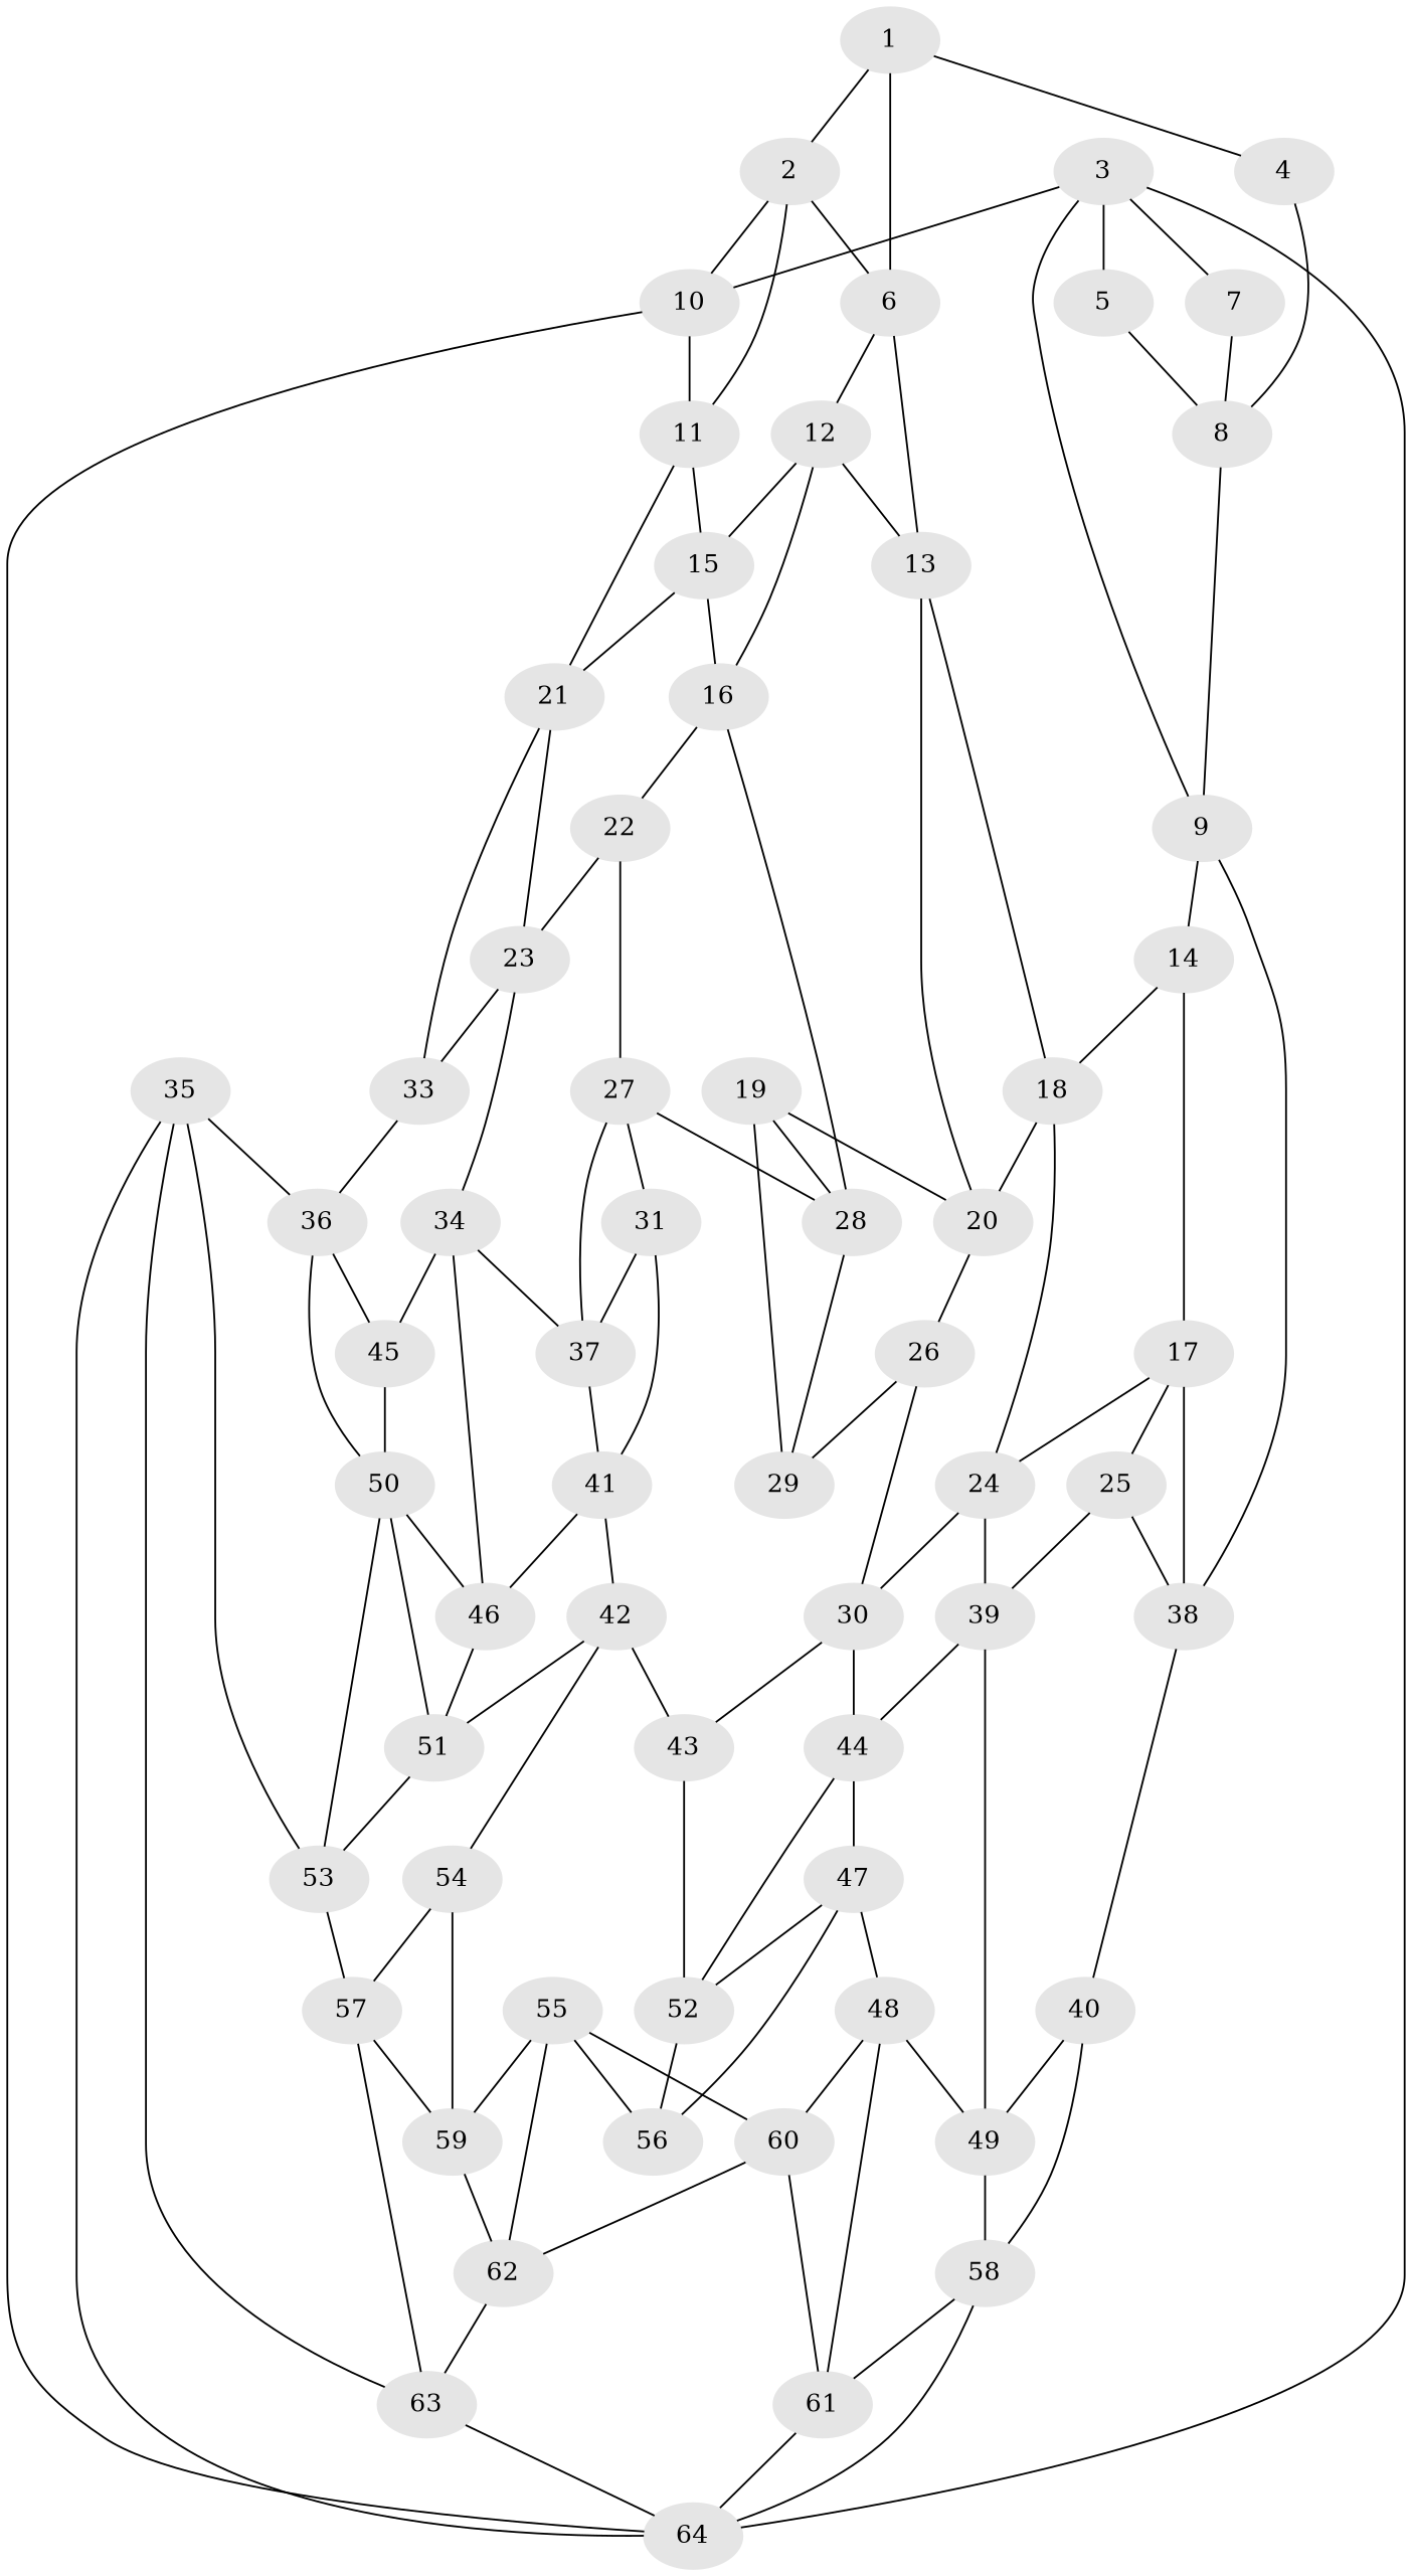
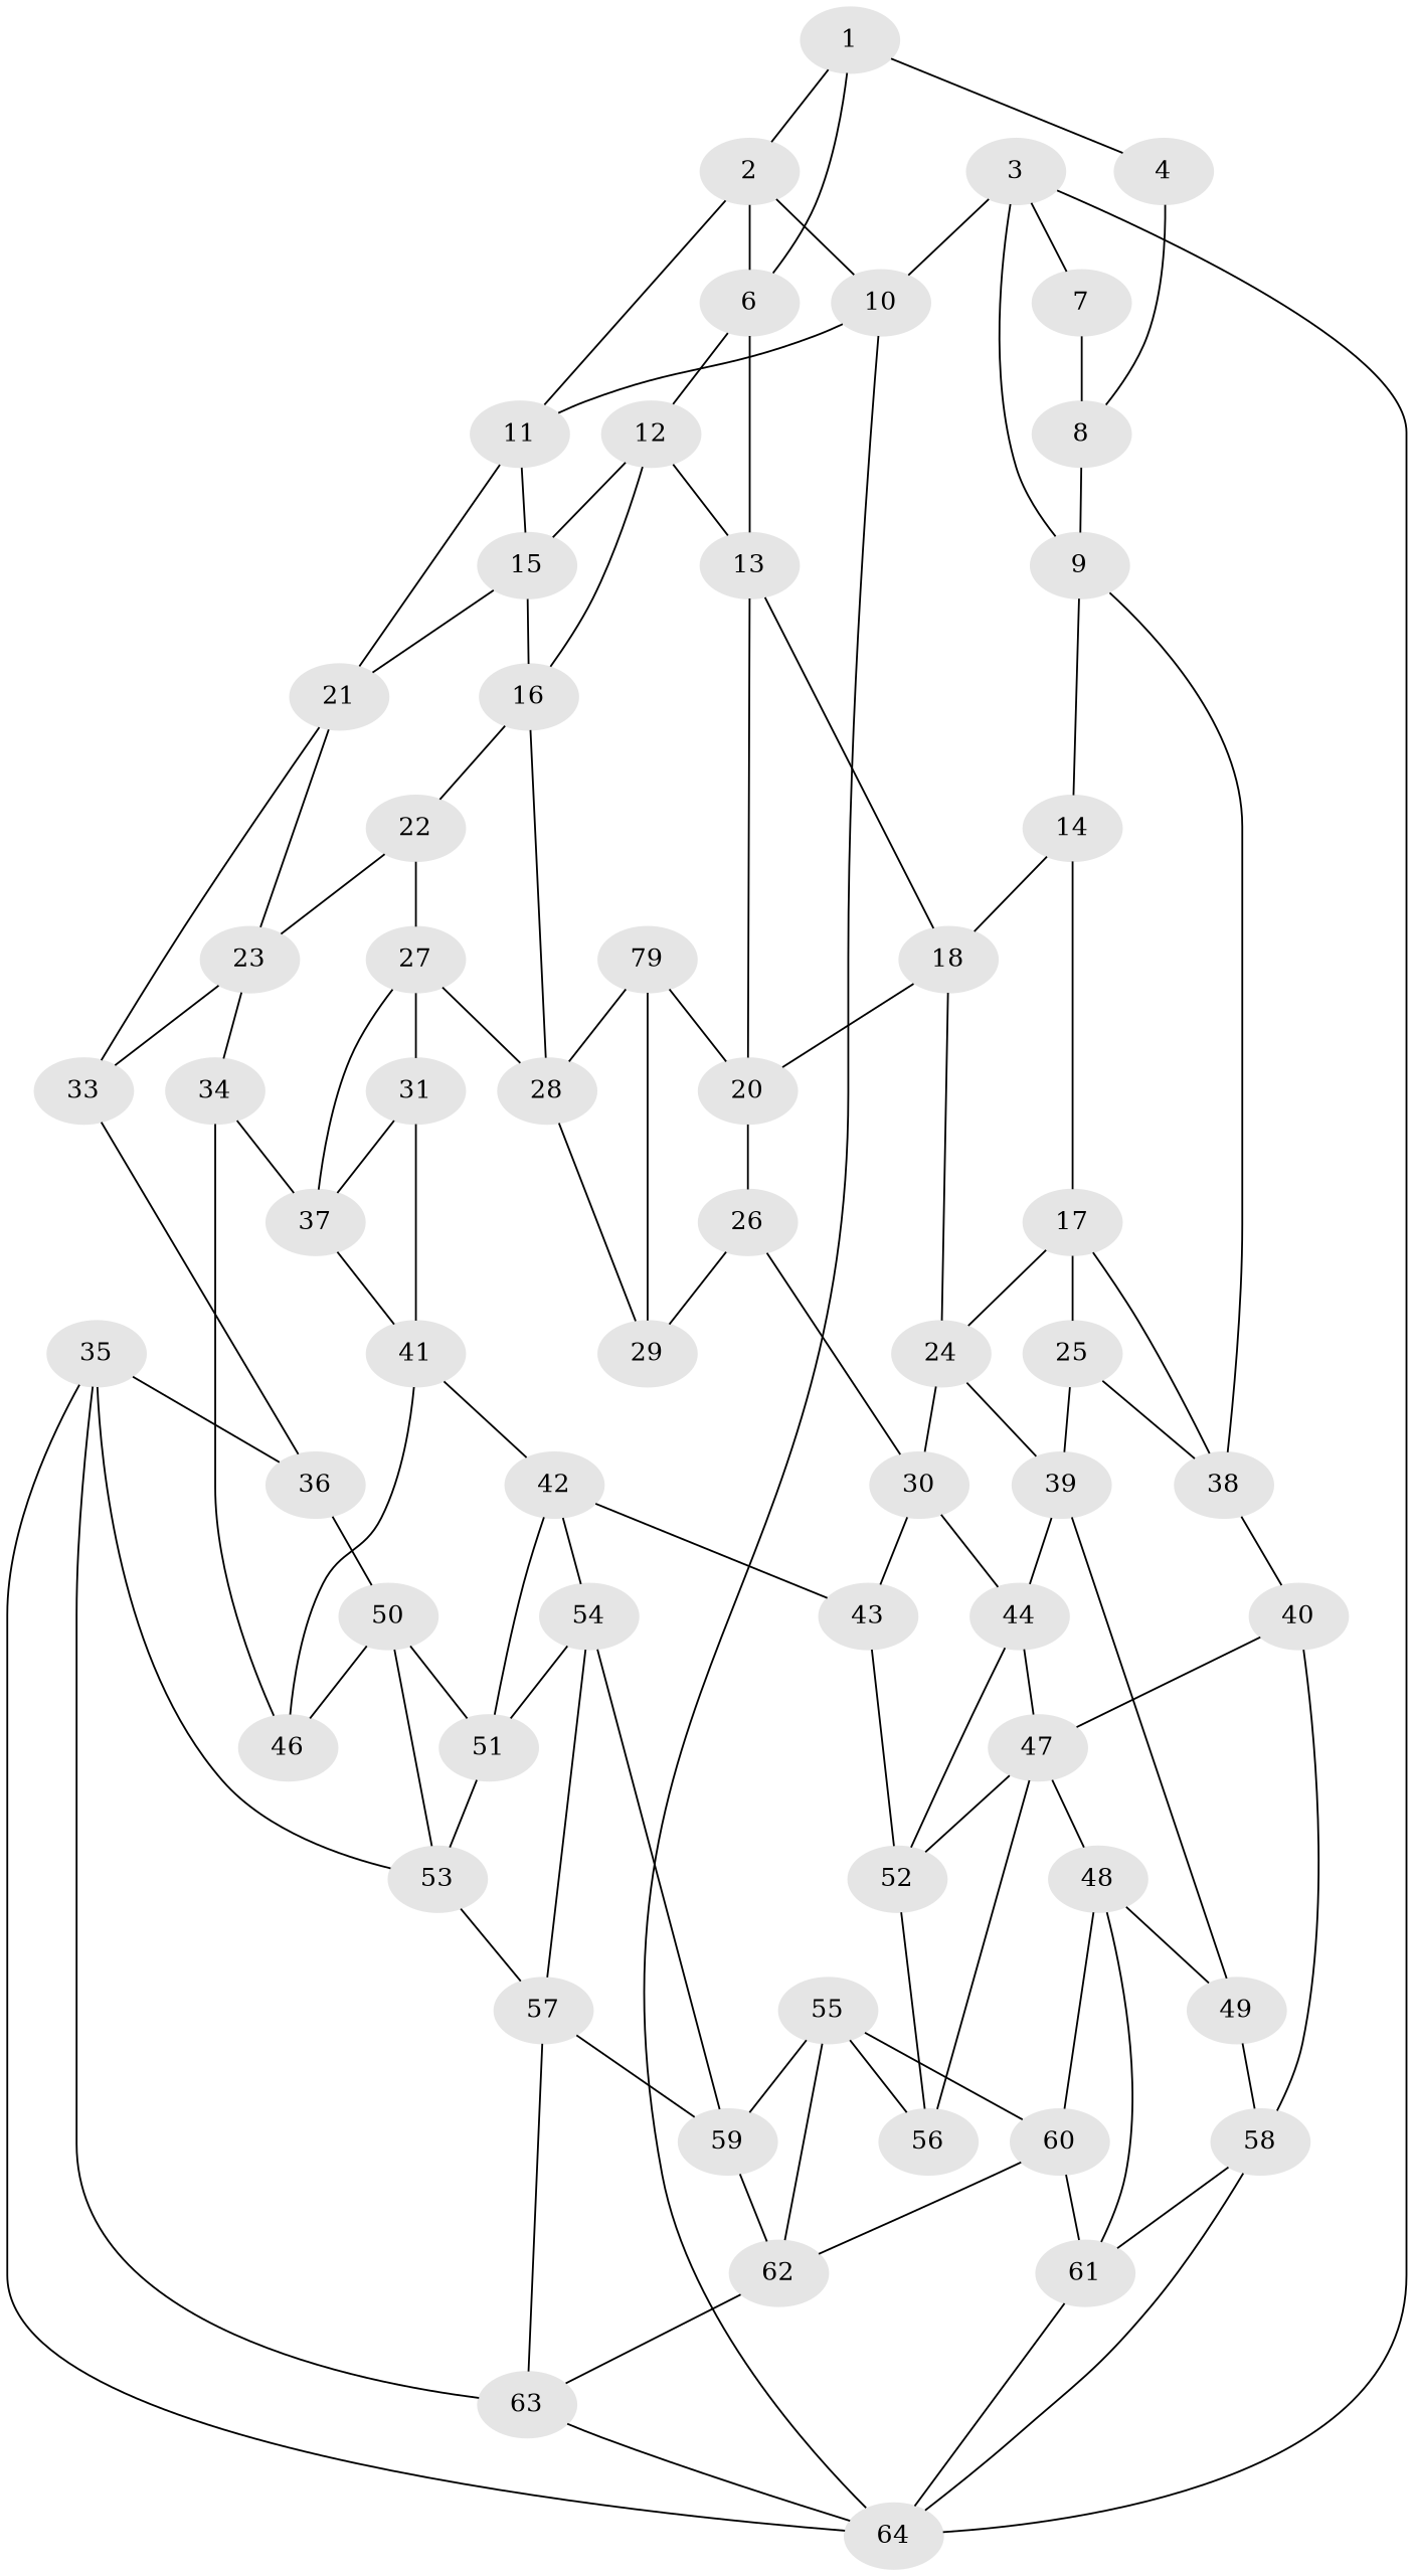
  graph {
    node [color=gray90 style=filled]
    edge [weight=1.0]
    1
    2
    4
    6
    10
    11
    8
    12
    13
    64
    15
    21
    3
-   5
    7
    9
    14
    38
    18
    17
    16
    20
    40
    33
    36
    23
    22
    28
    24
    26
    25
    27
    29
    30
    39
-   19
+   19 [label=79]
    34
    31
    37
-   45
    46
    43
    44
    49
    41
    52
    47
    42
    50
    51
    35
    53
    63
    57
    58
    61
    54
    59
    56
    48
    60
    62
    55
    1 -- 2
    1 -- 4
    1 -- 6
    2 -- 6
    2 -- 10
    2 -- 11
    4 -- 8
    6 -- 12
    6 -- 13
    10 -- 11
    10 -- 64
    11 -- 15
    11 -- 21
    8 -- 9
    12 -- 13
    12 -- 15
    12 -- 16
    13 -- 18
    13 -- 20
    15 -- 21
    15 -- 16
    21 -- 33
    21 -- 23
    3 -- 10
    3 -- 64
-   3 -- 5
    3 -- 7
    3 -- 9
-   5 -- 8
    7 -- 8
    9 -- 14
    9 -- 38
    14 -- 18
    14 -- 17
    38 -- 40
    18 -- 20
    18 -- 24
    17 -- 38
    17 -- 24
    17 -- 25
    16 -- 22
    16 -- 28
    20 -- 26
-   40 -- 49
+   40 -- 47
    40 -- 58
    33 -- 36
-   36 -- 45
    36 -- 50
    23 -- 33
    23 -- 34
    22 -- 23
    22 -- 27
    28 -- 29
    24 -- 30
    24 -- 39
    26 -- 29
    26 -- 30
    25 -- 38
    25 -- 39
    27 -- 28
    27 -- 31
    27 -- 37
    30 -- 43
    30 -- 44
    39 -- 44
    39 -- 49
    19 -- 20
    19 -- 28
    19 -- 29
    34 -- 37
-   34 -- 45
    34 -- 46
    31 -- 37
    31 -- 41
    37 -- 41
-   45 -- 50
-   46 -- 51
+   54 -- 51
    43 -- 52
    44 -- 52
    44 -- 47
    49 -- 58
    41 -- 46
    41 -- 42
    52 -- 56
    47 -- 52
    47 -- 56
    47 -- 48
    42 -- 43
    42 -- 51
    42 -- 54
    50 -- 46
    50 -- 51
    50 -- 53
    51 -- 53
    35 -- 64
    35 -- 36
    35 -- 53
    35 -- 63
    53 -- 57
    63 -- 64
    57 -- 63
    57 -- 59
    58 -- 64
    58 -- 61
    61 -- 64
    54 -- 57
    54 -- 59
    59 -- 62
    48 -- 49
    48 -- 61
    48 -- 60
    60 -- 61
    60 -- 62
    62 -- 63
    55 -- 59
    55 -- 56
    55 -- 60
    55 -- 62
  }
